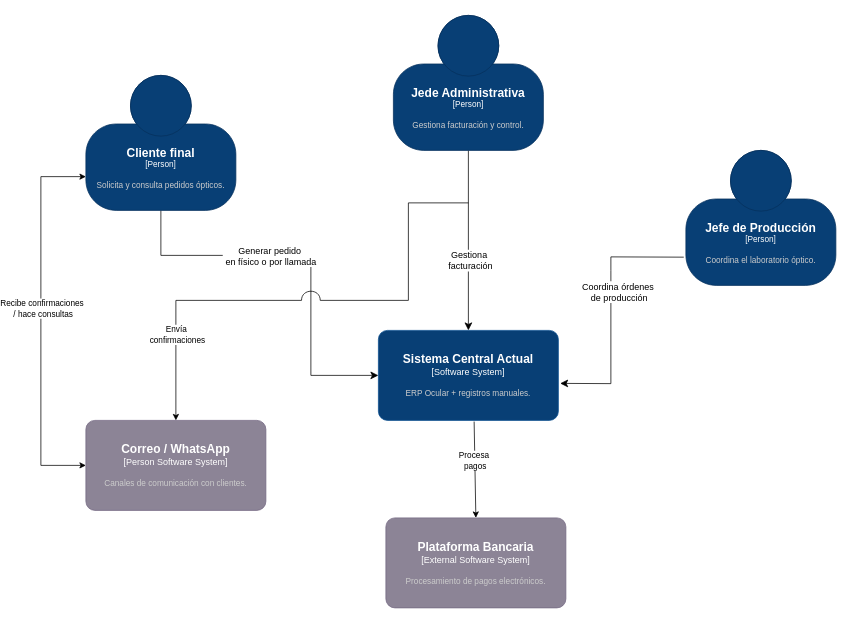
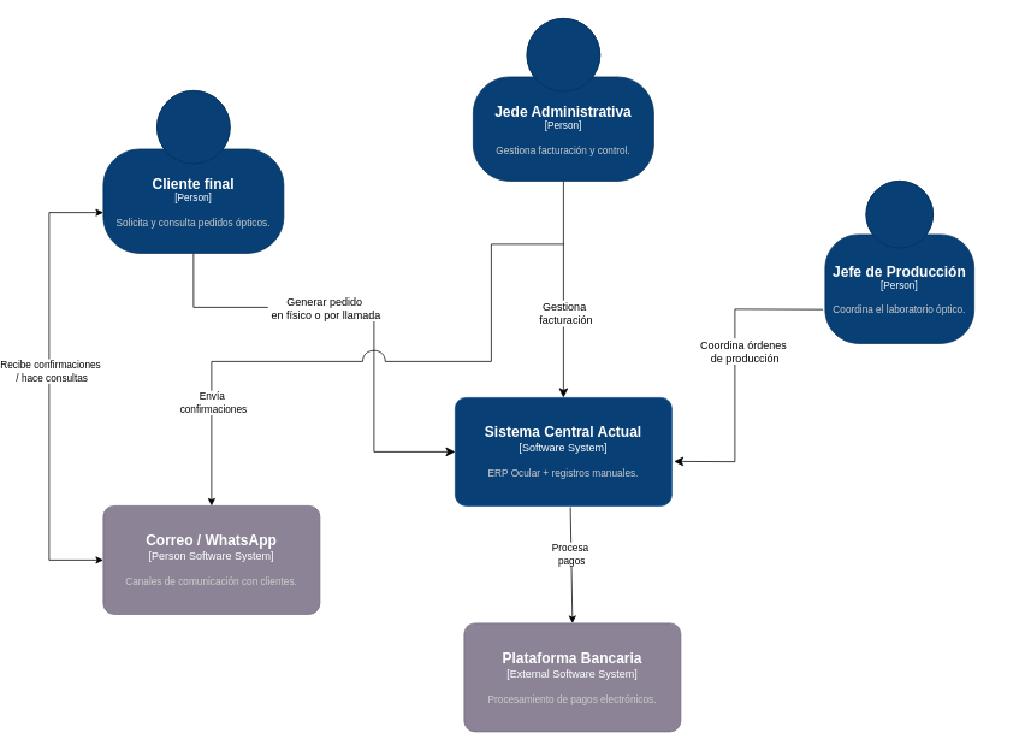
  <mxCell id="0" />
  <mxCell id="1" parent="0" />
  <mxCell id="2" value="" style="edgeStyle=none;curved=0;rounded=0;orthogonalLoop=1;jettySize=auto;html=1;fontSize=12;startSize=8;endSize=8;exitX=0.5;exitY=1;exitDx=0;exitDy=0;exitPerimeter=0;entryX=0.5;entryY=0;entryDx=0;entryDy=0;entryPerimeter=0;" parent="1" source="9" target="11" edge="1"><mxGeometry relative="1" as="geometry"><mxPoint x="565" y="200" as="sourcePoint" /><Array as="points" /><mxPoint x="565" y="450" as="targetPoint" /></mxGeometry></mxCell>
  <mxCell id="3" value="Gestiona&lt;div&gt;&amp;nbsp;facturación&lt;/div&gt;" style="edgeLabel;html=1;align=center;verticalAlign=middle;resizable=0;points=[];fontSize=12;" parent="2" vertex="1" connectable="0"><mxGeometry x="-0.323" y="-2" relative="1" as="geometry"><mxPoint x="2" y="65" as="offset" /></mxGeometry></mxCell>
  <mxCell id="4" value="" style="endArrow=classic;html=1;rounded=0;fontSize=12;startSize=8;endSize=8;curved=0;entryX=0;entryY=0.5;entryDx=0;entryDy=0;exitX=0.5;exitY=1;exitDx=0;exitDy=0;exitPerimeter=0;entryPerimeter=0;" parent="1" source="10" target="11" edge="1"><mxGeometry width="50" height="50" relative="1" as="geometry"><mxPoint x="230" y="140" as="sourcePoint" /><mxPoint x="480" y="480" as="targetPoint" /><Array as="points"><mxPoint x="180" y="340" /><mxPoint x="380" y="340" /><mxPoint x="380" y="350" /><mxPoint x="380" y="500" /></Array></mxGeometry></mxCell>
  <mxCell id="5" value="Generar pedido&lt;div&gt;&amp;nbsp;en físico o por llamada&lt;/div&gt;" style="edgeLabel;html=1;align=center;verticalAlign=middle;resizable=0;points=[];fontSize=12;" parent="4" vertex="1" connectable="0"><mxGeometry x="-0.133" relative="1" as="geometry"><mxPoint x="-17" as="offset" /></mxGeometry></mxCell>
  <mxCell id="6" value="" style="endArrow=classic;html=1;rounded=0;fontSize=12;startSize=8;endSize=8;curved=0;entryX=1.01;entryY=0.589;entryDx=0;entryDy=0;exitX=-0.014;exitY=0.791;exitDx=0;exitDy=0;exitPerimeter=0;entryPerimeter=0;" parent="1" source="8" target="11" edge="1"><mxGeometry width="50" height="50" relative="1" as="geometry"><mxPoint x="920" y="140" as="sourcePoint" /><mxPoint x="607.5" y="450" as="targetPoint" /><Array as="points"><mxPoint x="780" y="342" /><mxPoint x="780" y="360" /><mxPoint x="780" y="511" /></Array></mxGeometry></mxCell>
  <mxCell id="7" value="Coordina órdenes&amp;nbsp;&lt;div&gt;de producción&lt;/div&gt;" style="edgeLabel;html=1;align=center;verticalAlign=middle;resizable=0;points=[];fontSize=12;" parent="6" vertex="1" connectable="0"><mxGeometry x="0.19" relative="1" as="geometry"><mxPoint x="10" y="-55" as="offset" /></mxGeometry></mxCell>
- <mxCell id="8" value="&lt;font style=&quot;font-size: 16px&quot;&gt;&lt;b&gt;Jefe de Producción&lt;/b&gt;&lt;/font&gt;&lt;div&gt;[Person]&lt;/div&gt;&lt;br&gt;&lt;div&gt;&lt;font style=&quot;font-size: 11px&quot;&gt;&lt;font color=&quot;#cccccc&quot;&gt;Coordina el laboratorio óptico.&lt;/font&gt;&lt;/div&gt;" style="html=1;fontSize=11;dashed=0;whiteSpace=wrap;fillColor=#083F75;strokeColor=#06315C;fontColor=#ffffff;shape=mxgraph.c4.person2;align=center;metaEdit=1;points=[[0.5,0,0],[1,0.5,0],[1,0.75,0],[0.75,1,0],[0.5,1,0],[0.25,1,0],[0,0.75,0],[0,0.5,0]];resizable=0;" parent="1" vertex="1"><mxGeometry x="880" y="200" width="200" height="180" as="geometry" /></mxCell>
+ <mxCell id="8" value="&lt;font style=&quot;font-size: 16px&quot;&gt;&lt;b&gt;Jefe de Producción&lt;/b&gt;&lt;/font&gt;&lt;div&gt;[Person]&lt;/div&gt;&lt;br&gt;&lt;div&gt;&lt;font style=&quot;font-size: 11px&quot;&gt;&lt;font color=&quot;#cccccc&quot;&gt;Coordina el laboratorio óptico.&lt;/font&gt;&lt;/div&gt;" style="html=1;fontSize=11;dashed=0;whiteSpace=wrap;fillColor=#083F75;strokeColor=#06315C;fontColor=#ffffff;shape=mxgraph.c4.person2;align=center;metaEdit=1;points=[[0.5,0,0],[1,0.5,0],[1,0.75,0],[0.75,1,0],[0.5,1,0],[0.25,1,0],[0,0.75,0],[0,0.5,0]];resizable=0;" parent="1" vertex="1"><mxGeometry x="880" y="200" width="165" height="180" as="geometry" /></mxCell>
  <mxCell id="9" value="&lt;font style=&quot;font-size: 16px&quot;&gt;&lt;b&gt;Jede Administrativa&lt;/b&gt;&lt;/font&gt;&lt;div&gt;[Person]&lt;/div&gt;&lt;br&gt;&lt;div&gt;&lt;font style=&quot;font-size: 11px&quot;&gt;&lt;font color=&quot;#cccccc&quot;&gt;Gestiona facturación y control.&lt;/font&gt;&lt;/div&gt;" style="html=1;fontSize=11;dashed=0;whiteSpace=wrap;fillColor=#083F75;strokeColor=#06315C;fontColor=#ffffff;shape=mxgraph.c4.person2;align=center;metaEdit=1;points=[[0.5,0,0],[1,0.5,0],[1,0.75,0],[0.75,1,0],[0.5,1,0],[0.25,1,0],[0,0.75,0],[0,0.5,0]];resizable=0;" parent="1" vertex="1"><mxGeometry x="490" y="20" width="200" height="180" as="geometry" /></mxCell>
  <mxCell id="10" value="&lt;font style=&quot;font-size: 16px&quot;&gt;&lt;b&gt;Cliente final&lt;/b&gt;&lt;/font&gt;&lt;div&gt;[Person]&lt;/div&gt;&lt;br&gt;&lt;div&gt;&lt;font style=&quot;font-size: 11px&quot;&gt;&lt;font color=&quot;#cccccc&quot;&gt;Solicita y consulta pedidos ópticos.&lt;/font&gt;&lt;/div&gt;" style="html=1;fontSize=11;dashed=0;whiteSpace=wrap;fillColor=#083F75;strokeColor=#06315C;fontColor=#ffffff;shape=mxgraph.c4.person2;align=center;metaEdit=1;points=[[0.5,0,0],[1,0.5,0],[1,0.75,0],[0.75,1,0],[0.5,1,0],[0.25,1,0],[0,0.75,0],[0,0.5,0]];resizable=0;" parent="1" vertex="1"><mxGeometry x="80" y="100" width="200" height="180" as="geometry" /></mxCell>
  <mxCell id="11" value="&lt;font style=&quot;font-size: 16px&quot;&gt;&lt;b&gt;Sistema Central Actual&lt;/b&gt;&lt;/font&gt;&lt;div&gt;[Software System]&lt;/div&gt;&lt;br&gt;&lt;div&gt;&lt;font style=&quot;font-size: 11px&quot;&gt;&lt;font color=&quot;#cccccc&quot;&gt;ERP Ocular + registros manuales.&lt;/font&gt;&lt;/div&gt;" style="rounded=1;whiteSpace=wrap;html=1;labelBackgroundColor=none;fillColor=#083f75;fontColor=#ffffff;align=center;arcSize=10;strokeColor=#0D5091;metaEdit=1;resizable=0;points=[[0.25,0,0],[0.5,0,0],[0.75,0,0],[1,0.25,0],[1,0.5,0],[1,0.75,0],[0.75,1,0],[0.5,1,0],[0.25,1,0],[0,0.75,0],[0,0.5,0],[0,0.25,0]];" vertex="1" parent="1"><mxGeometry x="470" y="440" width="240" height="120" as="geometry" /></mxCell>
  <mxCell id="12" value="&lt;font style=&quot;font-size: 16px&quot;&gt;&lt;b&gt;Correo / WhatsApp&lt;/b&gt;&lt;/font&gt;&lt;div&gt;[Person Software System]&lt;/div&gt;&lt;br&gt;&lt;div&gt;&lt;font style=&quot;font-size: 11px&quot;&gt;&lt;font color=&quot;#cccccc&quot;&gt;Canales de comunicación con clientes.&lt;/font&gt;&lt;/div&gt;" style="rounded=1;whiteSpace=wrap;html=1;labelBackgroundColor=none;fillColor=#8C8496;fontColor=#ffffff;align=center;arcSize=10;strokeColor=#736782;metaEdit=1;resizable=0;points=[[0.25,0,0],[0.5,0,0],[0.75,0,0],[1,0.25,0],[1,0.5,0],[1,0.75,0],[0.75,1,0],[0.5,1,0],[0.25,1,0],[0,0.75,0],[0,0.5,0],[0,0.25,0]];" vertex="1" parent="1"><mxGeometry x="80" y="560" width="240" height="120" as="geometry" /></mxCell>
  <mxCell id="13" value="&lt;font style=&quot;font-size: 16px&quot;&gt;&lt;b&gt;Plataforma Bancaria&lt;/b&gt;&lt;/font&gt;&lt;div&gt;[External Software System]&lt;/div&gt;&lt;br&gt;&lt;div&gt;&lt;font style=&quot;font-size: 11px&quot;&gt;&lt;font color=&quot;#cccccc&quot;&gt;Procesamiento de pagos electrónicos.&lt;/font&gt;&lt;/div&gt;" style="rounded=1;whiteSpace=wrap;html=1;labelBackgroundColor=none;fillColor=#8C8496;fontColor=#ffffff;align=center;arcSize=10;strokeColor=#736782;metaEdit=1;resizable=0;points=[[0.25,0,0],[0.5,0,0],[0.75,0,0],[1,0.25,0],[1,0.5,0],[1,0.75,0],[0.75,1,0],[0.5,1,0],[0.25,1,0],[0,0.75,0],[0,0.5,0],[0,0.25,0]];" vertex="1" parent="1"><mxGeometry x="480" y="690" width="240" height="120" as="geometry" /></mxCell>
  <mxCell id="14" value="" style="endArrow=classic;html=1;rounded=0;exitX=0.532;exitY=1.013;exitDx=0;exitDy=0;exitPerimeter=0;entryX=0.5;entryY=0;entryDx=0;entryDy=0;entryPerimeter=0;" edge="1" parent="1" source="11" target="13"><mxGeometry width="50" height="50" relative="1" as="geometry"><mxPoint x="500" y="630" as="sourcePoint" /><mxPoint x="550" y="580" as="targetPoint" /></mxGeometry></mxCell>
  <mxCell id="15" value="Procesa&amp;nbsp;&lt;div&gt;pagos&lt;/div&gt;" style="edgeLabel;html=1;align=center;verticalAlign=middle;resizable=0;points=[];" vertex="1" connectable="0" parent="14"><mxGeometry x="-0.187" relative="1" as="geometry"><mxPoint as="offset" /></mxGeometry></mxCell>
  <mxCell id="16" value="" style="endArrow=classic;html=1;rounded=0;entryX=0.5;entryY=0;entryDx=0;entryDy=0;entryPerimeter=0;jumpStyle=arc;jumpSize=25;" edge="1" parent="1" target="12"><mxGeometry width="50" height="50" relative="1" as="geometry"><mxPoint x="590" y="270" as="sourcePoint" /><mxPoint x="430" y="310" as="targetPoint" /><Array as="points"><mxPoint x="510" y="270" /><mxPoint x="510" y="400" /><mxPoint x="340" y="400" /><mxPoint x="200" y="400" /></Array></mxGeometry></mxCell>
  <mxCell id="17" value="Envía&amp;nbsp;&lt;div&gt;confirmaciones&lt;/div&gt;" style="edgeLabel;html=1;align=center;verticalAlign=middle;resizable=0;points=[];" vertex="1" connectable="0" parent="16"><mxGeometry x="0.661" y="1" relative="1" as="geometry"><mxPoint as="offset" /></mxGeometry></mxCell>
  <mxCell id="18" value="" style="endArrow=classic;startArrow=classic;html=1;rounded=0;exitX=0;exitY=0.5;exitDx=0;exitDy=0;exitPerimeter=0;entryX=0;entryY=0.75;entryDx=0;entryDy=0;entryPerimeter=0;" edge="1" parent="1" source="12" target="10"><mxGeometry width="50" height="50" relative="1" as="geometry"><mxPoint x="330" y="490" as="sourcePoint" /><mxPoint x="380" y="440" as="targetPoint" /><Array as="points"><mxPoint x="20" y="620" /><mxPoint x="20" y="235" /></Array></mxGeometry></mxCell>
  <mxCell id="19" value="Recibe confirmaciones&amp;nbsp;&lt;div&gt;/ hace consultas&lt;/div&gt;" style="edgeLabel;html=1;align=center;verticalAlign=middle;resizable=0;points=[];" vertex="1" connectable="0" parent="18"><mxGeometry x="0.075" y="-2" relative="1" as="geometry"><mxPoint y="1" as="offset" /></mxGeometry></mxCell>
